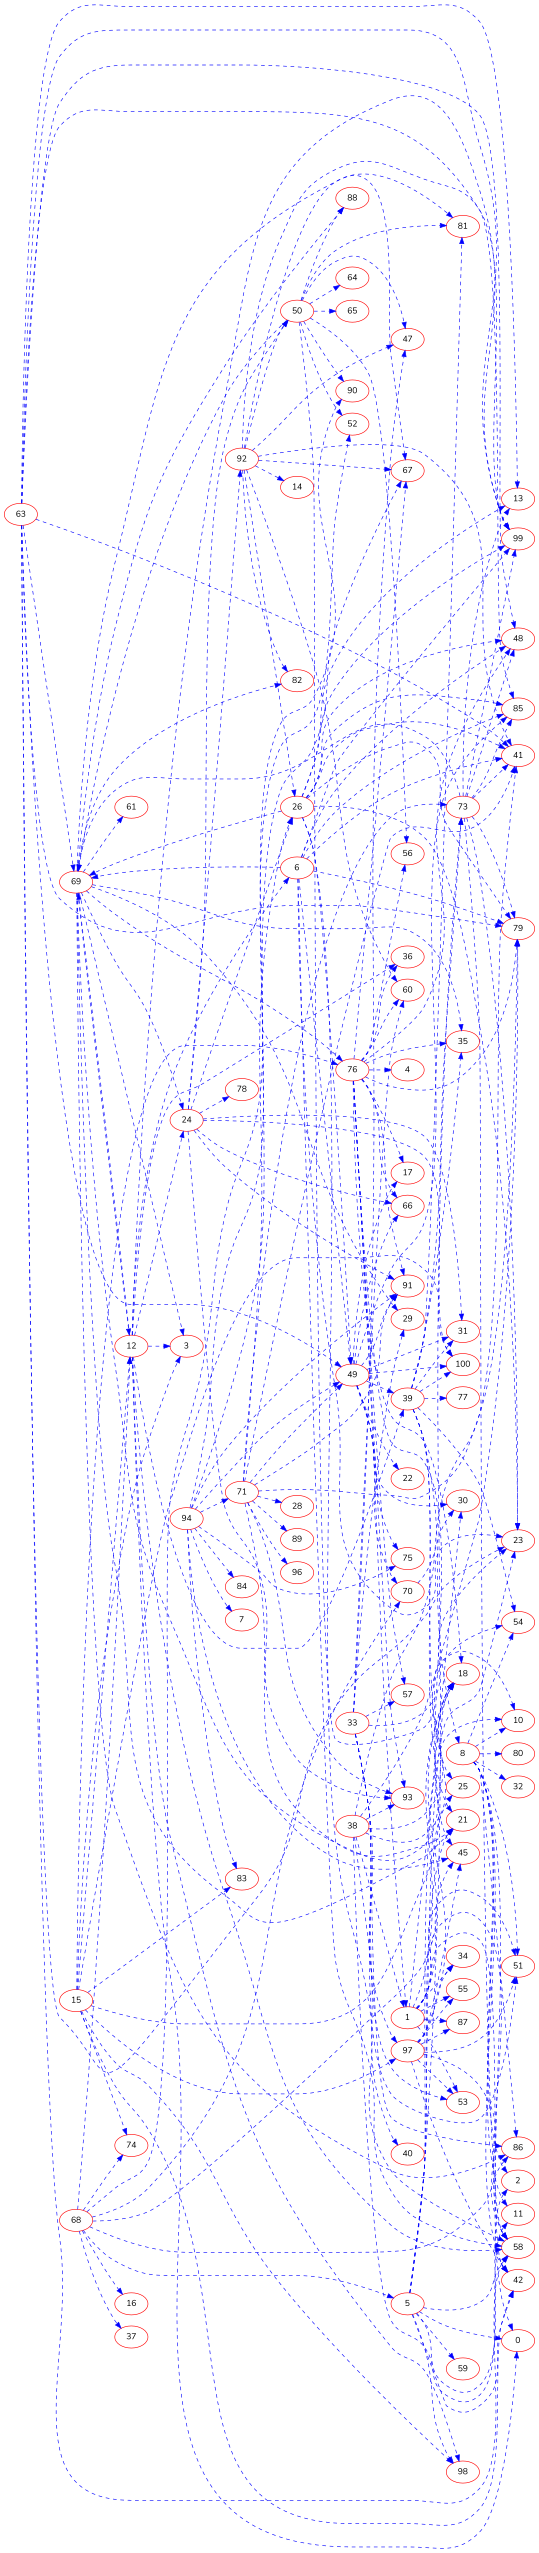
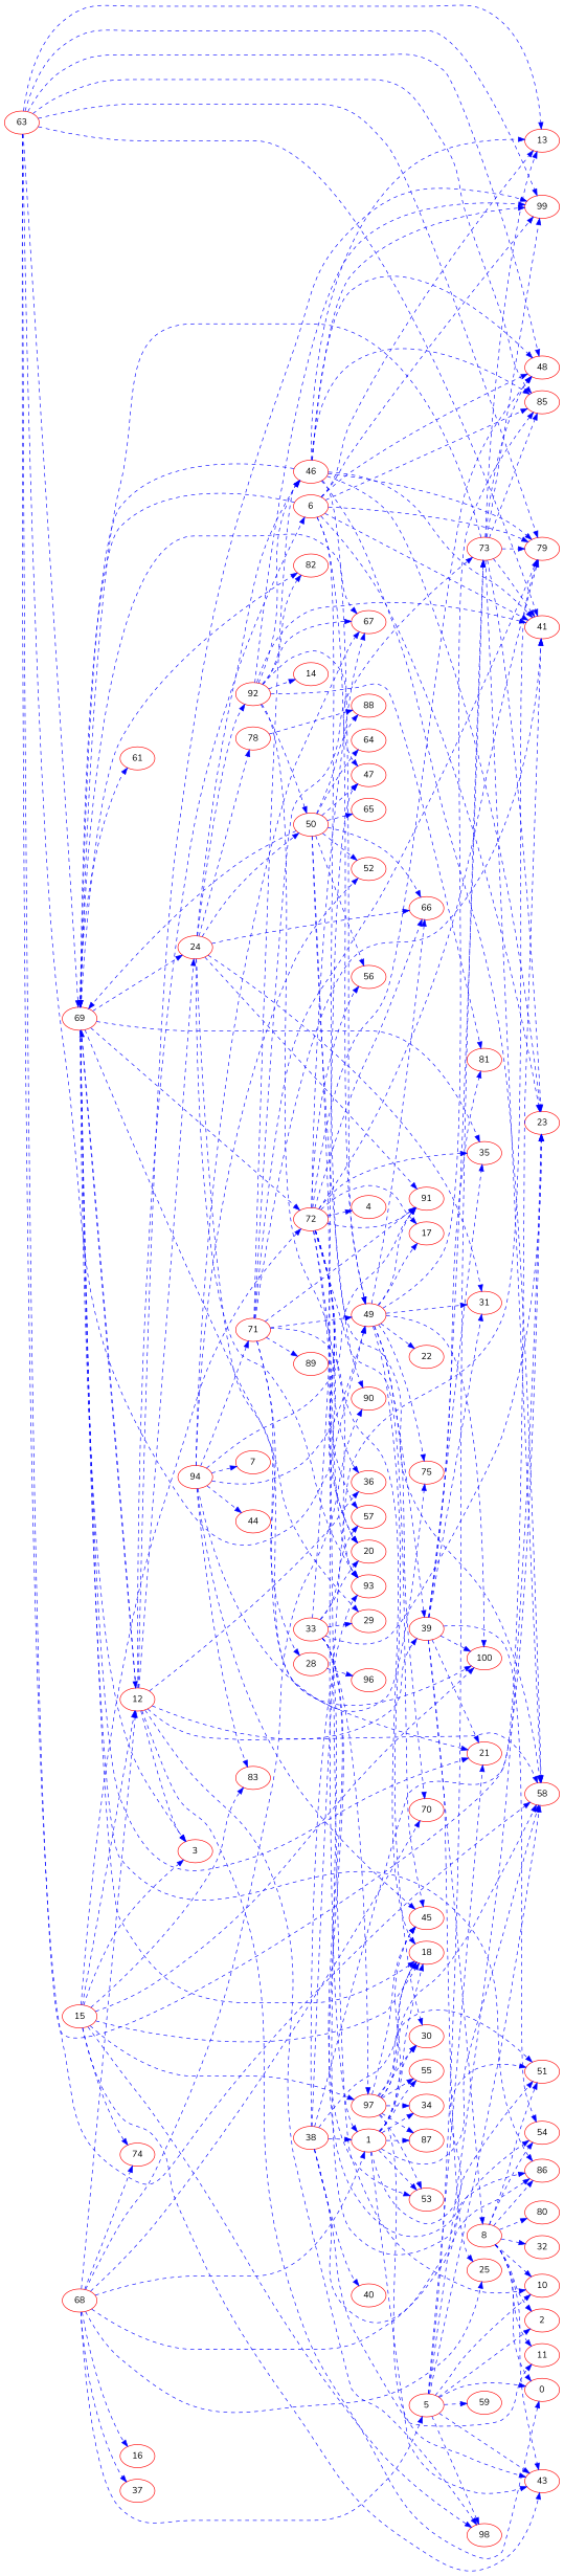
  digraph {
    fontname=Nunito
    rankdir=LR
    node [color=Red fontname=Nunito]
    edge [color=Blue fontname=Nunito style=dashed]
    1
    18
    30
    34
-   43 [label=42]
+   43
    45
    51
    53
    55
    58
    87
    5
    0
    2
    10
    21
    23
    59
    73
    98
    13
    41
    48
    69
    79
    85
    99
    49
    39
    100
    31
    66
    91
    17
    22
    70
    75
    3
    86
    12
    24
-   76
+   76 [label=72]
    29
    35
    88
    61
    67
    82
    6
    8
    54
    25
-   77
    81
    36
-   46 [label=26]
+   46
    50
    78
    92
    93
-   20 [label=60]
+   20
    57
    56
    4
    11
    32
    80
    n68 [label=47]
    64
    65
    n71 [label=52]
    90
    14
    15
    74
    83
    97
    33
    38
    40
    63
    68
    16
    37
    71
    28
    89
    96
    94
-   84
+   84 [label=44]
    7
    1 -> 18
    1 -> 30
    1 -> 34
    1 -> 43
    1 -> 45
    1 -> 51
    1 -> 53
    1 -> 55
    1 -> 58
    1 -> 87
    5 -> 43
    5 -> 58
    5 -> 0
    5 -> 2
    5 -> 10
    5 -> 21
    5 -> 23
    5 -> 59
    5 -> 73
    5 -> 98
    73 -> 58
    73 -> 23
    73 -> 13
    73 -> 41
    73 -> 48
    73 -> 69
    73 -> 79
    73 -> 85
    73 -> 99
    69 -> 18
    69 -> 21
    69 -> 3
    69 -> 86
    69 -> 12
    69 -> 24
    69 -> 76
    69 -> 29
    69 -> 35
-   69 -> 88
+   78 -> 88
    69 -> 61
    69 -> 67
    69 -> 82
    49 -> 30
    49 -> 85
    49 -> 39
    49 -> 100
    49 -> 31
    49 -> 66
    49 -> 91
    49 -> 17
    49 -> 22
    49 -> 70
    49 -> 75
    39 -> 21
    39 -> 73
    39 -> 100
    39 -> 31
    39 -> 35
    39 -> 8
    39 -> 54
    39 -> 25
-   39 -> 77
    39 -> 81
    12 -> 58
    12 -> 0
    12 -> 98
    12 -> 69
    12 -> 99
    12 -> 39
    12 -> 3
    12 -> 24
    12 -> 6
    12 -> 36
    24 -> 100
    24 -> 31
    24 -> 66
    24 -> 91
    24 -> 46
    24 -> 50
    24 -> 78
    24 -> 92
    24 -> 93
    76 -> 1
    76 -> 18
    76 -> 45
    76 -> 48
    76 -> 79
    76 -> 66
    76 -> 91
    76 -> 17
    76 -> 35
    76 -> 67
    76 -> 36
    76 -> 93
    76 -> 20
    76 -> 57
    76 -> 56
    76 -> 4
    6 -> 58
    6 -> 23
+   6 -> 13
    6 -> 41
    6 -> 48
    6 -> 69
    6 -> 79
    6 -> 85
    6 -> 99
    6 -> 49
    8 -> 43
    8 -> 51
    8 -> 0
    8 -> 2
    8 -> 10
    8 -> 86
    8 -> 54
    8 -> 11
    8 -> 32
    8 -> 80
    46 -> 58
    46 -> 23
    46 -> 13
    46 -> 41
    46 -> 48
    46 -> 69
    46 -> 79
    46 -> 85
    46 -> 99
    46 -> 49
    50 -> 10
    50 -> 69
-   50 -> 81
+   50 -> 66
    50 -> 88
    50 -> 56
    50 -> n68
    50 -> 64
    50 -> 65
    50 -> n71
    50 -> 90
    92 -> 41
    92 -> 99
    92 -> 67
    92 -> 82
    92 -> 81
    92 -> 46
    92 -> 50
    92 -> 20
    92 -> n68
    92 -> 14
    15 -> 18
    15 -> 43
    15 -> 98
    15 -> 100
    15 -> 3
    15 -> 12
    15 -> 76
    15 -> 74
    15 -> 83
    15 -> 97
    97 -> 18
-   70 -> 30
+   97 -> 30
    97 -> 34
    97 -> 43
    97 -> 45
    97 -> 51
    97 -> 53
    97 -> 55
    97 -> 58
    97 -> 87
    33 -> 51
    33 -> 53
    33 -> 23
    33 -> 86
    33 -> 29
    33 -> 20
    33 -> 57
    33 -> n68
    33 -> 97
    38 -> 1
    38 -> 18
    38 -> 41
    38 -> 79
    38 -> 54
    38 -> 93
    38 -> 11
    38 -> 40
    63 -> 58
    63 -> 23
    63 -> 13
    63 -> 41
    63 -> 48
    63 -> 69
    63 -> 79
    63 -> 85
    63 -> 99
    63 -> 49
+   68 -> 1
    68 -> 5
    68 -> 70
    68 -> 86
    68 -> 12
    68 -> 25
    68 -> 90
    68 -> 74
    68 -> 16
    68 -> 37
    71 -> 21
    71 -> 73
    71 -> 41
    71 -> 79
    71 -> 49
    71 -> 91
    71 -> 46
    71 -> 93
    71 -> 28
    71 -> 89
-   71 -> 96
+   28 -> 96
    94 -> 45
    94 -> 49
    94 -> 91
    94 -> 75
    94 -> 67
    94 -> n71
    94 -> 83
    94 -> 71
    94 -> 84
    94 -> 7
  }
